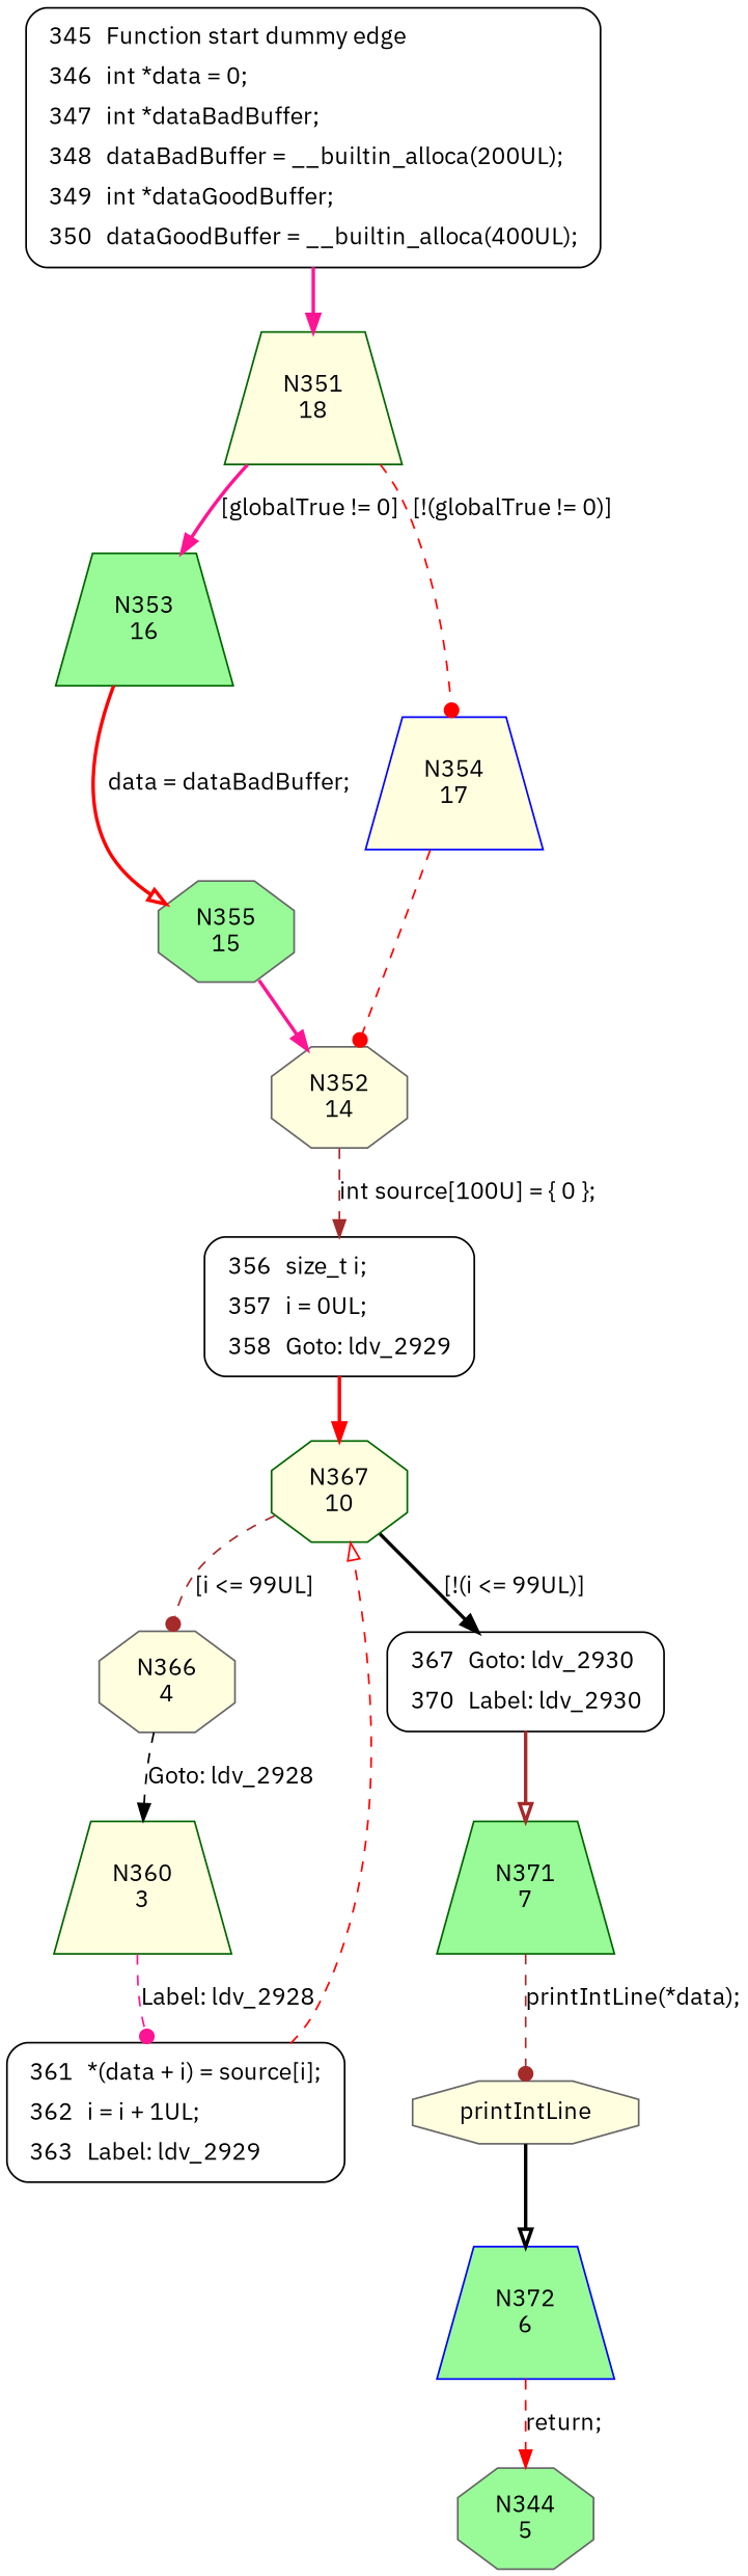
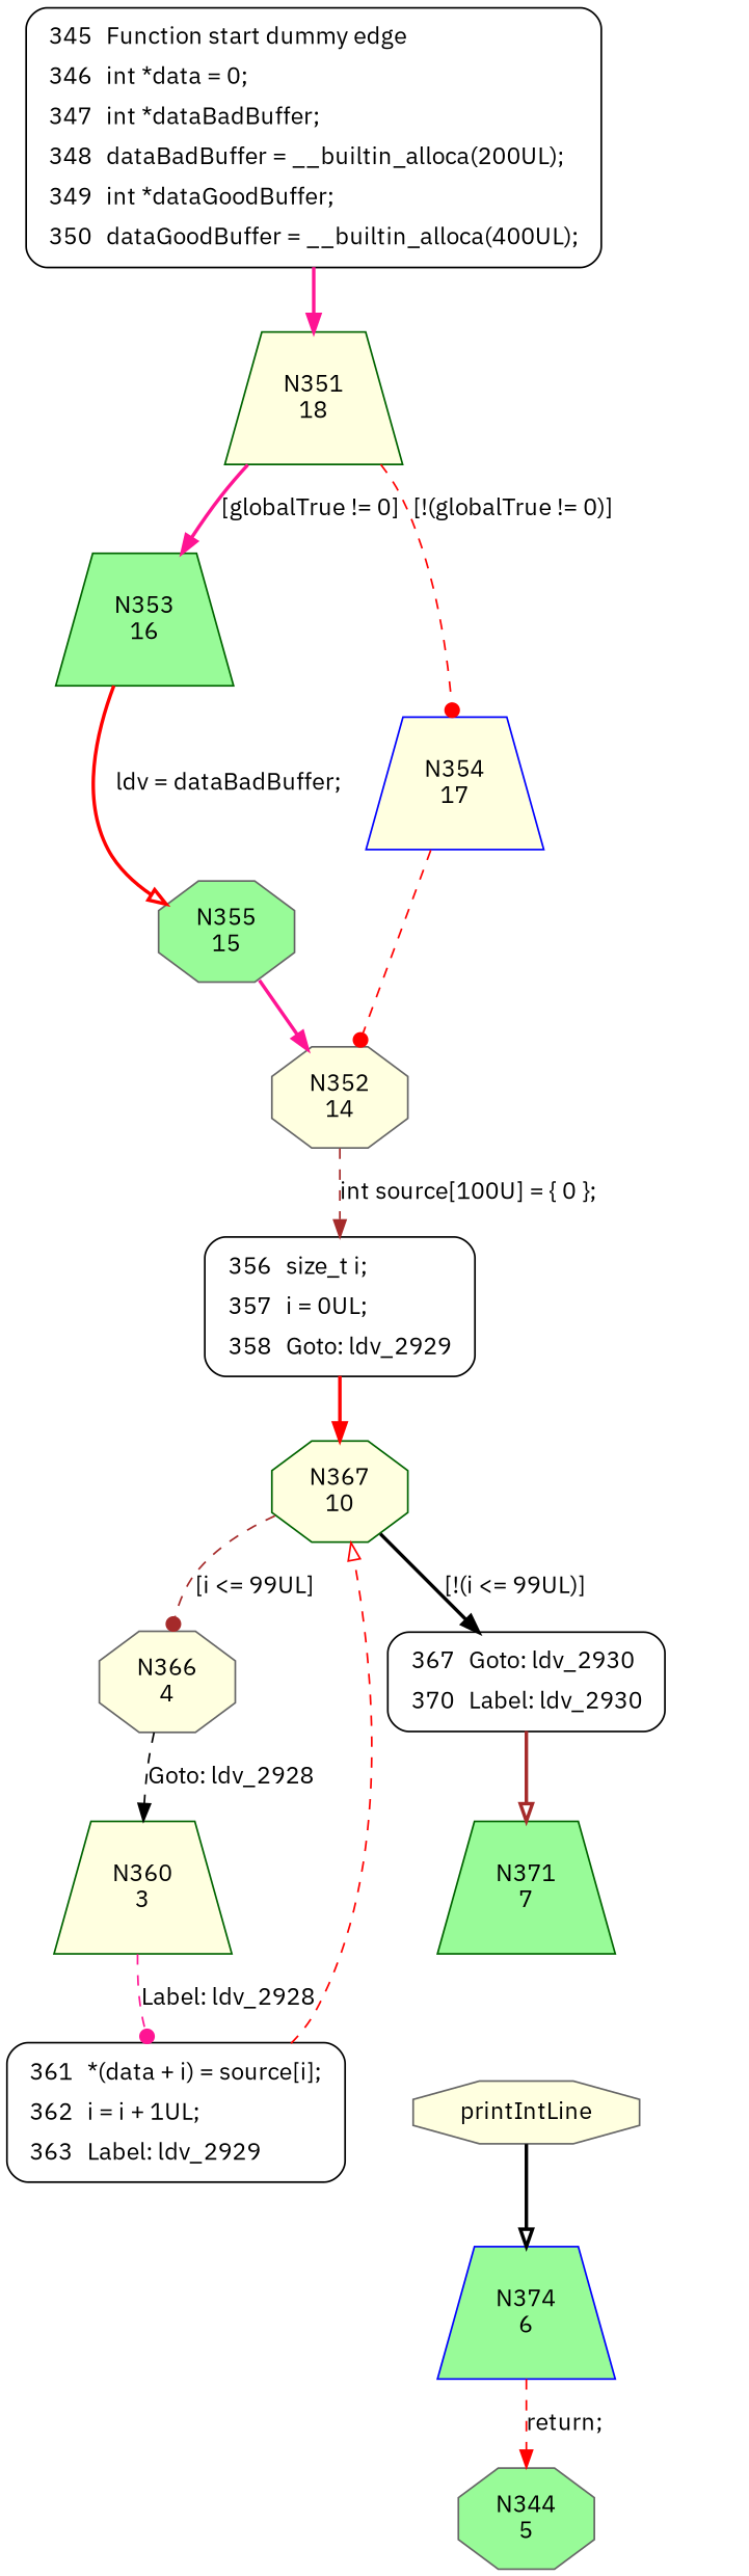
  digraph {
    fontname="IBM Plex Sans"
    node [color=darkgreen fillcolor=lightyellow fontname="IBM Plex Sans" shape=trapezium style=filled]
    edge [arrowhead=normal color=red fontname="IBM Plex Sans" style=dashed]
    n1 [label="N351\n18"]
    n2 [fillcolor=palegreen label="N353\n16"]
    n3 [color=blue label="N354\n17"]
    n4 [color=gray40 fillcolor=palegreen label="N355\n15" shape=octagon]
    n5 [color=gray40 label="N352\n14" shape=octagon]
    n6 [fillcolor=white label=<<table border="0" cellborder="0" cellpadding="3" bgcolor="white"><tr><td align="right">356</td><td align="left">size_t i;</td></tr><tr><td align="right">357</td><td align="left">i = 0UL;</td></tr><tr><td align="right">358</td><td align="left">Goto: ldv_2929</td></tr></table>> penwidth=1 shape=Mrecord style="filled,bold" color=""]
    n7 [label="N367\n10" shape=octagon]
    n8 [color=gray40 label="N366\n4" shape=octagon]
    n9 [fillcolor=white label=<<table border="0" cellborder="0" cellpadding="3" bgcolor="white"><tr><td align="right">367</td><td align="left">Goto: ldv_2930</td></tr><tr><td align="right">370</td><td align="left">Label: ldv_2930</td></tr></table>> penwidth=1 shape=Mrecord style="filled,bold" color=""]
    n10 [label="N360\n3"]
    n11 [fillcolor=palegreen label="N371\n7"]
    n12 [fillcolor=white label=<<table border="0" cellborder="0" cellpadding="3" bgcolor="white"><tr><td align="right">361</td><td align="left">*(data + i) = source[i];</td></tr><tr><td align="right">362</td><td align="left">i = i + 1UL;</td></tr><tr><td align="right">363</td><td align="left">Label: ldv_2929</td></tr></table>> penwidth=1 shape=Mrecord style="filled,bold" color=""]
    n13 [color=gray40 label=printIntLine shape=octagon]
-   n14 [color=blue fillcolor=palegreen label="N372\n6"]
+   n14 [color=blue fillcolor=palegreen label="N374\n6"]
    n15 [color=gray40 fillcolor=palegreen label="N344\n5" shape=octagon]
    n16 [fillcolor=white label=<<table border="0" cellborder="0" cellpadding="3" bgcolor="white"><tr><td align="right">345</td><td align="left">Function start dummy edge</td></tr><tr><td align="right">346</td><td align="left">int *data = 0;</td></tr><tr><td align="right">347</td><td align="left">int *dataBadBuffer;</td></tr><tr><td align="right">348</td><td align="left">dataBadBuffer = __builtin_alloca(200UL);</td></tr><tr><td align="right">349</td><td align="left">int *dataGoodBuffer;</td></tr><tr><td align="right">350</td><td align="left">dataGoodBuffer = __builtin_alloca(400UL);</td></tr></table>> penwidth=1 shape=Mrecord style="filled,bold" color=""]
    n1 -> n2 [color=deeppink label="[globalTrue != 0]" style=bold]
    n1 -> n3 [arrowhead=dot label="[!(globalTrue != 0)]"]
-   n2 -> n4 [arrowhead=onormal label="data = dataBadBuffer;" style=bold]
+   n2 -> n4 [arrowhead=onormal label="ldv = dataBadBuffer;" style=bold]
    n3 -> n5 [arrowhead=dot]
    n4 -> n5 [color=deeppink style=bold]
    n5 -> n6 [color=brown label="int source[100U] = { 0 };"]
    n6 -> n7 [style=bold]
    n7 -> n8 [arrowhead=dot color=brown label="[i <= 99UL]"]
    n7 -> n9 [color=black label="[!(i <= 99UL)]" style=bold]
    n8 -> n10 [color=black label="Goto: ldv_2928"]
    n9 -> n11 [arrowhead=onormal color=brown style=bold]
    n10 -> n12 [arrowhead=dot color=deeppink label="Label: ldv_2928"]
-   n11 -> n13 [arrowhead=dot color=brown label="printIntLine(*data);"]
    n12 -> n7 [arrowhead=onormal]
    n13 -> n14 [arrowhead=onormal color=black style=bold]
    n14 -> n15 [label="return;"]
    n16 -> n1 [color=deeppink style=bold]
  }
